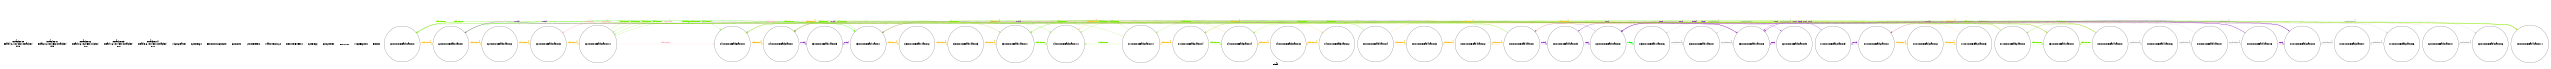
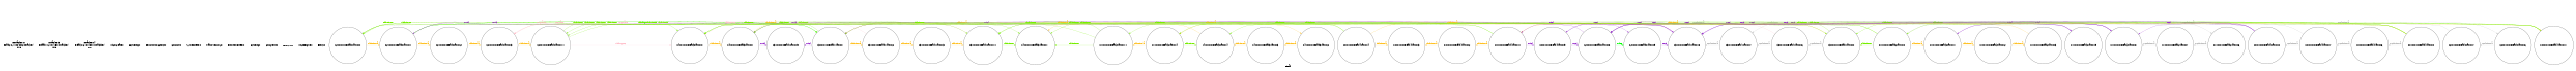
  digraph {
    label=Final
    splines=true
    node [shape=circle]
    edge [color=chartreuse2 constraint=false fontcolor=chartreuse2]
-   n1 [label="Attacker.I0\nRead4.C VA1(PA1:Attacker)\nL10\n" shape=none]
    n2 [label="Attacker.I1\nRead2.C VA0(PA2:Attacker)\nL10\n" shape=none]
-   n3 [label="Attacker.I2\nRead0.C VA2(PA0:Victim)\nL10\n" shape=none]
    n4 [label="Attacker.I3\nRead1.C VA1(PA1:Attacker)\nL10\n" shape=none]
    n5 [label="Attacker.I4\nRead3.C VA1(PA1:Attacker)\nL10\n" shape=none]
    n6 [label=ViCLCreate0 shape=none]
    n7 [label=CohResp0 shape=none]
    n8 [label=PermissionCheck0 shape=none]
    n9 [label=Commit0 shape=none]
    n10 [label=StoreBuffer0 shape=none]
    n11 [label=MainMemory0 shape=none]
    n12 [label=ReorderBuffer0 shape=none]
    n13 [label=CohReq0 shape=none]
    n14 [label=Complete0 shape=none]
    n15 [label=Execute0 shape=none]
    n16 [label=ViCLExpire0 shape=none]
    n17 [label=Fetch0 shape=none]
    n2_0_0_0_Read0_at_0_0
    n2_0_0_0_Read0_at_0_1
    n2_0_0_0_Read0_at_0_6
    n3_0_0_0_Read1_at_0_0
    n4_0_0_0_Read3_at_0_0
    n2_0_0_0_Read0_at_0_2
    n2_0_0_0_Read0_at_0_9
    n3_0_0_0_Read1_at_0_1
    n2_0_0_0_Read0_at_0_7
    n3_0_0_0_Read1_at_0_6
    n4_0_0_0_Read3_at_0_1
    n2_0_0_0_Read0_at_0_3
    n3_0_0_0_Read1_at_0_8
    n3_0_0_0_Read1_at_0_2
    n3_0_0_0_Read1_at_0_9
    n2_0_0_0_Read0_at_0_11
    n3_0_0_0_Read1_at_0_11
    n4_0_0_0_Read3_at_0_11
    n2_0_0_0_Read0_at_0_8
    n3_0_0_0_Read1_at_0_7
    n0_0_0_0_Read4_at_0_9
    n3_0_0_0_Read1_at_0_3
    n4_0_0_0_Read3_at_0_2
    n1_0_0_0_Read2_at_0_0
    n1_0_0_0_Read2_at_0_1
    n1_0_0_0_Read2_at_0_6
    n1_0_0_0_Read2_at_0_2
    n1_0_0_0_Read2_at_0_9
    n1_0_0_0_Read2_at_0_7
    n1_0_0_0_Read2_at_0_3
    n1_0_0_0_Read2_at_0_4
    n1_0_0_0_Read2_at_0_11
    n4_0_0_0_Read3_at_0_4
    n1_0_0_0_Read2_at_0_8
    n4_0_0_0_Read3_at_0_3
    n0_0_0_0_Read4_at_0_0
    n0_0_0_0_Read4_at_0_1
    n0_0_0_0_Read4_at_0_6
    n0_0_0_0_Read4_at_0_2
    n0_0_0_0_Read4_at_0_7
    n0_0_0_0_Read4_at_0_3
    n0_0_0_0_Read4_at_0_4
    n0_0_0_0_Read4_at_0_11
    n0_0_0_0_Read4_at_0_8
    n2_0_0_0_Read0_at_0_0 -> n2_0_0_0_Read0_at_0_1 [color=goldenrod1 fontcolor=goldenrod1 label=uhb_intra]
    n2_0_0_0_Read0_at_0_0 -> n2_0_0_0_Read0_at_0_6 [color=gray fontcolor=gray label=ucoh_intra]
    n2_0_0_0_Read0_at_0_0 -> n3_0_0_0_Read1_at_0_0 [label=uhb_inter]
    n2_0_0_0_Read0_at_0_0 -> n4_0_0_0_Read3_at_0_0 [label=uhb_inter]
    n2_0_0_0_Read0_at_0_1 -> n2_0_0_0_Read0_at_0_2 [color=goldenrod1 fontcolor=goldenrod1 label=uhb_intra]
    n2_0_0_0_Read0_at_0_1 -> n2_0_0_0_Read0_at_0_9 [color=darkorchid fontcolor=darkorchid label=uvicl]
    n2_0_0_0_Read0_at_0_1 -> n3_0_0_0_Read1_at_0_1 [color=green fontcolor=green label=udep]
    n2_0_0_0_Read0_at_0_1 -> n3_0_0_0_Read1_at_0_1 [label=uhb_inter]
    n2_0_0_0_Read0_at_0_6 -> n2_0_0_0_Read0_at_0_7 [color=gray fontcolor=gray label=ucoh_intra]
    n3_0_0_0_Read1_at_0_0 -> n4_0_0_0_Read3_at_0_0 [label=uhb_inter]
    n3_0_0_0_Read1_at_0_0 -> n3_0_0_0_Read1_at_0_1 [color=goldenrod1 fontcolor=goldenrod1 label=uhb_intra]
    n3_0_0_0_Read1_at_0_0 -> n3_0_0_0_Read1_at_0_6 [color=gray fontcolor=gray label=ucoh_intra]
    n4_0_0_0_Read3_at_0_0 -> n4_0_0_0_Read3_at_0_1 [color=goldenrod1 fontcolor=goldenrod1 label=uhb_intra]
    n2_0_0_0_Read0_at_0_2 -> n2_0_0_0_Read0_at_0_3 [color=goldenrod1 fontcolor=goldenrod1 label=uhb_intra]
    n2_0_0_0_Read0_at_0_9 -> n3_0_0_0_Read1_at_0_8 [color=darkorchid fontcolor=darkorchid label=ucci]
    n3_0_0_0_Read1_at_0_1 -> n4_0_0_0_Read3_at_0_1 [label=uhb_inter]
    n3_0_0_0_Read1_at_0_1 -> n3_0_0_0_Read1_at_0_2 [color=goldenrod1 fontcolor=goldenrod1 label=uhb_intra]
    n3_0_0_0_Read1_at_0_1 -> n3_0_0_0_Read1_at_0_9 [color=darkorchid fontcolor=darkorchid label=uvicl]
    n2_0_0_0_Read0_at_0_7 -> n2_0_0_0_Read0_at_0_8 [color=gray fontcolor=gray label=ucoh_intra]
    n3_0_0_0_Read1_at_0_6 -> n2_0_0_0_Read0_at_0_3 [color=pink fontcolor=pink label=usquash]
    n3_0_0_0_Read1_at_0_6 -> n3_0_0_0_Read1_at_0_7 [color=gray fontcolor=gray label=ucoh_intra]
    n4_0_0_0_Read3_at_0_1 -> n3_0_0_0_Read1_at_0_9 [color=darkorchid fontcolor=darkorchid label=uvicl]
    n4_0_0_0_Read3_at_0_1 -> n4_0_0_0_Read3_at_0_2 [color=goldenrod1 fontcolor=goldenrod1 label=uhb_intra]
    n2_0_0_0_Read0_at_0_3 -> n2_0_0_0_Read0_at_0_11 [color=goldenrod1 fontcolor=goldenrod1 label=uhb_intra]
    n3_0_0_0_Read1_at_0_8 -> n3_0_0_0_Read1_at_0_1 [color=darkorchid fontcolor=darkorchid label=uvicl]
    n3_0_0_0_Read1_at_0_8 -> n4_0_0_0_Read3_at_0_1 [color=darkorchid fontcolor=darkorchid label=uvicl]
    n3_0_0_0_Read1_at_0_8 -> n2_0_0_0_Read0_at_0_3 [color=pink fontcolor=pink label=usquash]
    n3_0_0_0_Read1_at_0_8 -> n0_0_0_0_Read4_at_0_9 [color=darkorchid fontcolor=darkorchid label=ucci]
    n3_0_0_0_Read1_at_0_2 -> n2_0_0_0_Read0_at_0_3 [color=pink fontcolor=pink label=usquash]
    n3_0_0_0_Read1_at_0_2 -> n3_0_0_0_Read1_at_0_3 [color=goldenrod1 fontcolor=goldenrod1 label=uhb_intra]
    n2_0_0_0_Read0_at_0_11 -> n4_0_0_0_Read3_at_0_0 [color=pink fontcolor=pink label=uhb_spec]
    n2_0_0_0_Read0_at_0_11 -> n3_0_0_0_Read1_at_0_11 [label=uhb_inter]
    n2_0_0_0_Read0_at_0_11 -> n4_0_0_0_Read3_at_0_11 [label=uhb_inter]
    n3_0_0_0_Read1_at_0_11 -> n4_0_0_0_Read3_at_0_0 [color=pink fontcolor=pink label=uhb_spec]
    n3_0_0_0_Read1_at_0_11 -> n4_0_0_0_Read3_at_0_11 [label=uhb_inter]
    n2_0_0_0_Read0_at_0_8 -> n2_0_0_0_Read0_at_0_1 [color=darkorchid fontcolor=darkorchid label=uvicl]
-   n2_0_0_0_Read0_at_0_8 -> n3_0_0_0_Read1_at_0_6 [color=green fontcolor=green label=udep]
+   n2_0_0_0_Read0_at_0_8 -> n2_0_0_0_Read0_at_0_9 [color=green fontcolor=green label=udep]
    n2_0_0_0_Read0_at_0_8 -> n3_0_0_0_Read1_at_0_8 [color=darkorchid fontcolor=darkorchid label=ucci]
    n3_0_0_0_Read1_at_0_7 -> n3_0_0_0_Read1_at_0_8 [color=gray fontcolor=gray label=ucoh_intra]
    n0_0_0_0_Read4_at_0_9 -> n2_0_0_0_Read0_at_0_8 [color=darkorchid fontcolor=darkorchid label=ucci]
    n0_0_0_0_Read4_at_0_9 -> n1_0_0_0_Read2_at_0_8 [color=darkorchid fontcolor=darkorchid label=ucci]
    n3_0_0_0_Read1_at_0_3 -> n3_0_0_0_Read1_at_0_11 [color=goldenrod1 fontcolor=goldenrod1 label=uhb_intra]
    n4_0_0_0_Read3_at_0_2 -> n4_0_0_0_Read3_at_0_3 [color=goldenrod1 fontcolor=goldenrod1 label=uhb_intra]
    n1_0_0_0_Read2_at_0_0 -> n2_0_0_0_Read0_at_0_0 [label=uhb_inter]
    n1_0_0_0_Read2_at_0_0 -> n3_0_0_0_Read1_at_0_0 [label=uhb_inter]
    n1_0_0_0_Read2_at_0_0 -> n4_0_0_0_Read3_at_0_0 [label=uhb_inter]
    n1_0_0_0_Read2_at_0_0 -> n1_0_0_0_Read2_at_0_1 [color=goldenrod1 fontcolor=goldenrod1 label=uhb_intra]
    n1_0_0_0_Read2_at_0_0 -> n1_0_0_0_Read2_at_0_6 [color=gray fontcolor=gray label=ucoh_intra]
    n1_0_0_0_Read2_at_0_1 -> n1_0_0_0_Read2_at_0_2 [color=goldenrod1 fontcolor=goldenrod1 label=uhb_intra]
    n1_0_0_0_Read2_at_0_1 -> n1_0_0_0_Read2_at_0_9 [color=darkorchid fontcolor=darkorchid label=uvicl]
    n1_0_0_0_Read2_at_0_6 -> n1_0_0_0_Read2_at_0_7 [color=gray fontcolor=gray label=ucoh_intra]
    n1_0_0_0_Read2_at_0_2 -> n1_0_0_0_Read2_at_0_3 [color=goldenrod1 fontcolor=goldenrod1 label=uhb_intra]
    n1_0_0_0_Read2_at_0_9 -> n3_0_0_0_Read1_at_0_8 [color=darkorchid fontcolor=darkorchid label=ucci]
    n1_0_0_0_Read2_at_0_9 -> n2_0_0_0_Read0_at_0_8 [color=darkorchid fontcolor=darkorchid label=ucci]
    n1_0_0_0_Read2_at_0_7 -> n1_0_0_0_Read2_at_0_8 [color=gray fontcolor=gray label=ucoh_intra]
    n1_0_0_0_Read2_at_0_3 -> n1_0_0_0_Read2_at_0_4 [color=goldenrod1 fontcolor=goldenrod1 label=uhb_intra]
    n1_0_0_0_Read2_at_0_4 -> n1_0_0_0_Read2_at_0_11 [color=goldenrod1 fontcolor=goldenrod1 label=uhb_intra]
    n1_0_0_0_Read2_at_0_4 -> n4_0_0_0_Read3_at_0_4 [label=uhb_inter]
    n1_0_0_0_Read2_at_0_11 -> n2_0_0_0_Read0_at_0_11 [label=uhb_inter]
    n1_0_0_0_Read2_at_0_11 -> n3_0_0_0_Read1_at_0_11 [label=uhb_inter]
    n1_0_0_0_Read2_at_0_11 -> n4_0_0_0_Read3_at_0_11 [label=uhb_inter]
    n4_0_0_0_Read3_at_0_4 -> n4_0_0_0_Read3_at_0_11 [color=goldenrod1 fontcolor=goldenrod1 label=uhb_intra]
    n1_0_0_0_Read2_at_0_8 -> n3_0_0_0_Read1_at_0_8 [color=darkorchid fontcolor=darkorchid label=ucci]
    n1_0_0_0_Read2_at_0_8 -> n2_0_0_0_Read0_at_0_8 [color=darkorchid fontcolor=darkorchid label=ucci]
    n1_0_0_0_Read2_at_0_8 -> n1_0_0_0_Read2_at_0_1 [color=darkorchid fontcolor=darkorchid label=uvicl]
    n4_0_0_0_Read3_at_0_3 -> n4_0_0_0_Read3_at_0_4 [color=goldenrod1 fontcolor=goldenrod1 label=uhb_intra]
    n0_0_0_0_Read4_at_0_0 -> n2_0_0_0_Read0_at_0_0 [label=uhb_inter]
    n0_0_0_0_Read4_at_0_0 -> n3_0_0_0_Read1_at_0_0 [label=uhb_inter]
    n0_0_0_0_Read4_at_0_0 -> n4_0_0_0_Read3_at_0_0 [label=uhb_inter]
    n0_0_0_0_Read4_at_0_0 -> n1_0_0_0_Read2_at_0_0 [label=uhb_inter]
    n0_0_0_0_Read4_at_0_0 -> n0_0_0_0_Read4_at_0_1 [color=goldenrod1 fontcolor=goldenrod1 label=uhb_intra]
    n0_0_0_0_Read4_at_0_0 -> n0_0_0_0_Read4_at_0_6 [color=gray fontcolor=gray label=ucoh_intra]
    n0_0_0_0_Read4_at_0_1 -> n3_0_0_0_Read1_at_0_1 [label=uhb_inter]
    n0_0_0_0_Read4_at_0_1 -> n4_0_0_0_Read3_at_0_1 [label=uhb_inter]
    n0_0_0_0_Read4_at_0_1 -> n0_0_0_0_Read4_at_0_9 [color=darkorchid fontcolor=darkorchid label=uvicl]
    n0_0_0_0_Read4_at_0_1 -> n0_0_0_0_Read4_at_0_2 [color=goldenrod1 fontcolor=goldenrod1 label=uhb_intra]
    n0_0_0_0_Read4_at_0_6 -> n0_0_0_0_Read4_at_0_7 [color=gray fontcolor=gray label=ucoh_intra]
    n0_0_0_0_Read4_at_0_2 -> n0_0_0_0_Read4_at_0_3 [color=goldenrod1 fontcolor=goldenrod1 label=uhb_intra]
    n0_0_0_0_Read4_at_0_7 -> n3_0_0_0_Read1_at_0_7 [color=gray fontcolor=gray label=ucoh_inter]
    n0_0_0_0_Read4_at_0_7 -> n0_0_0_0_Read4_at_0_8 [color=gray fontcolor=gray label=ucoh_intra]
    n0_0_0_0_Read4_at_0_4 -> n1_0_0_0_Read2_at_0_4 [label=uhb_inter]
    n0_0_0_0_Read4_at_0_4 -> n4_0_0_0_Read3_at_0_4 [label=uhb_inter]
    n0_0_0_0_Read4_at_0_4 -> n0_0_0_0_Read4_at_0_3 [color=goldenrod1 fontcolor=goldenrod1 label=uhb_intra]
    n0_0_0_0_Read4_at_0_4 -> n0_0_0_0_Read4_at_0_11 [color=goldenrod1 fontcolor=goldenrod1 label=uhb_intra]
    n0_0_0_0_Read4_at_0_11 -> n2_0_0_0_Read0_at_0_11 [label=uhb_inter]
    n0_0_0_0_Read4_at_0_11 -> n3_0_0_0_Read1_at_0_11 [label=uhb_inter]
    n0_0_0_0_Read4_at_0_11 -> n4_0_0_0_Read3_at_0_11 [label=uhb_inter]
    n0_0_0_0_Read4_at_0_11 -> n1_0_0_0_Read2_at_0_11 [label=uhb_inter]
    n0_0_0_0_Read4_at_0_8 -> n3_0_0_0_Read1_at_0_8 [color=darkorchid fontcolor=darkorchid label=ucci]
    n0_0_0_0_Read4_at_0_8 -> n2_0_0_0_Read0_at_0_8 [color=darkorchid fontcolor=darkorchid label=ucci]
    n0_0_0_0_Read4_at_0_8 -> n1_0_0_0_Read2_at_0_8 [color=darkorchid fontcolor=darkorchid label=ucci]
    n0_0_0_0_Read4_at_0_8 -> n0_0_0_0_Read4_at_0_1 [color=darkorchid fontcolor=darkorchid label=uvicl]
  }
